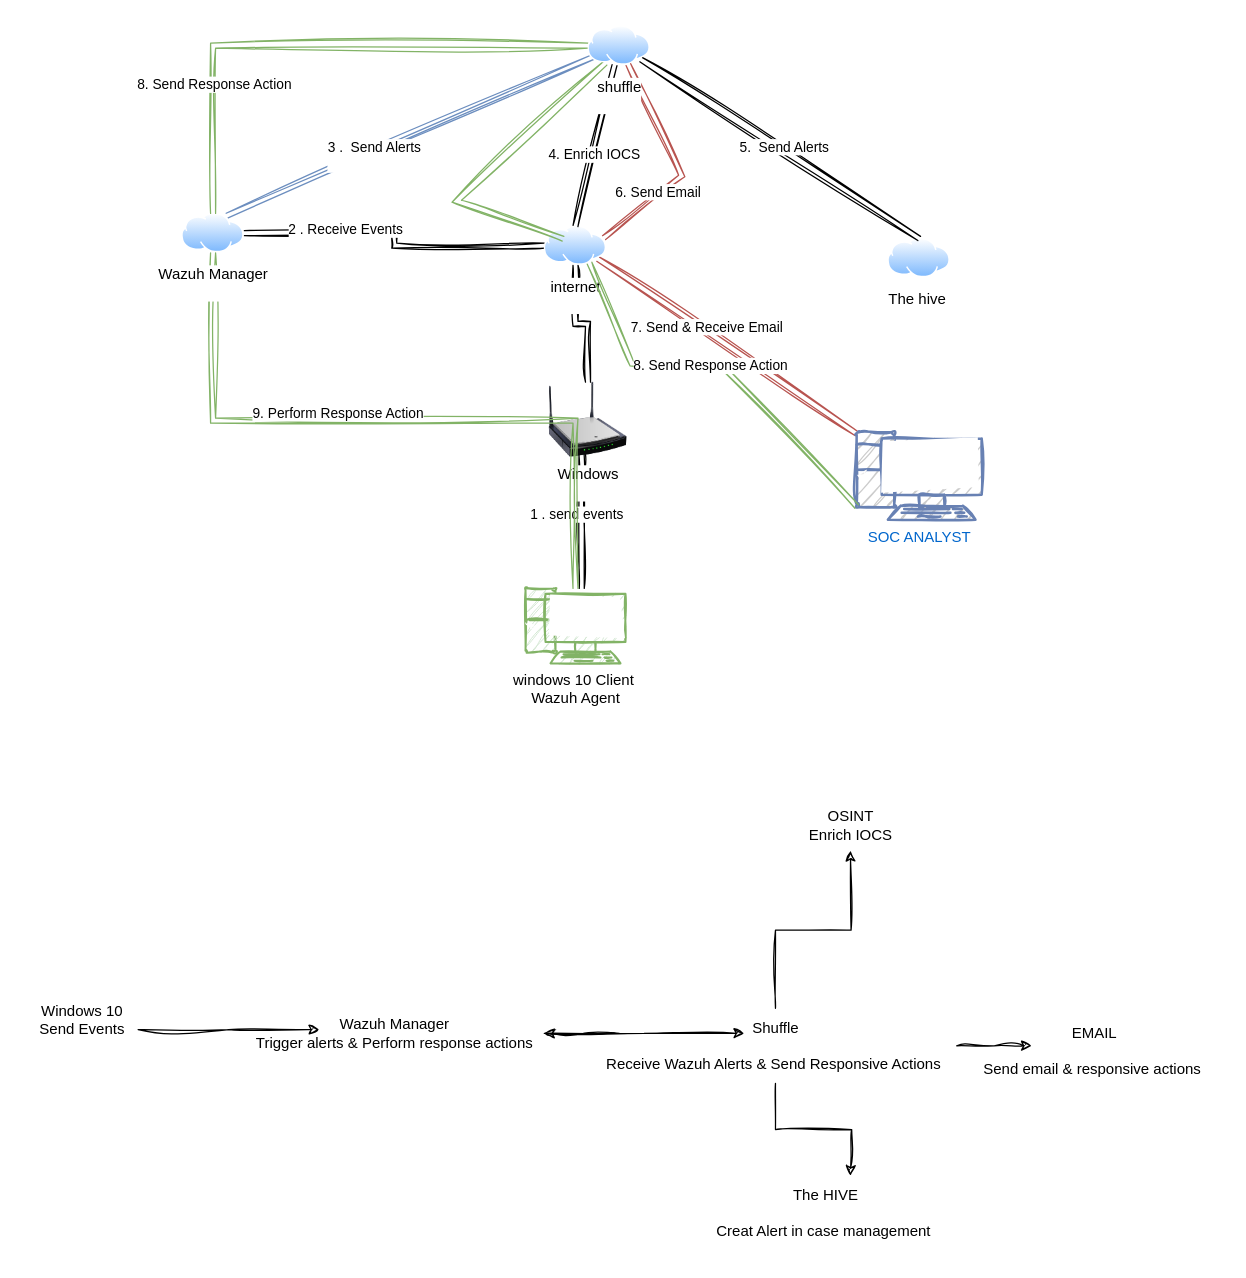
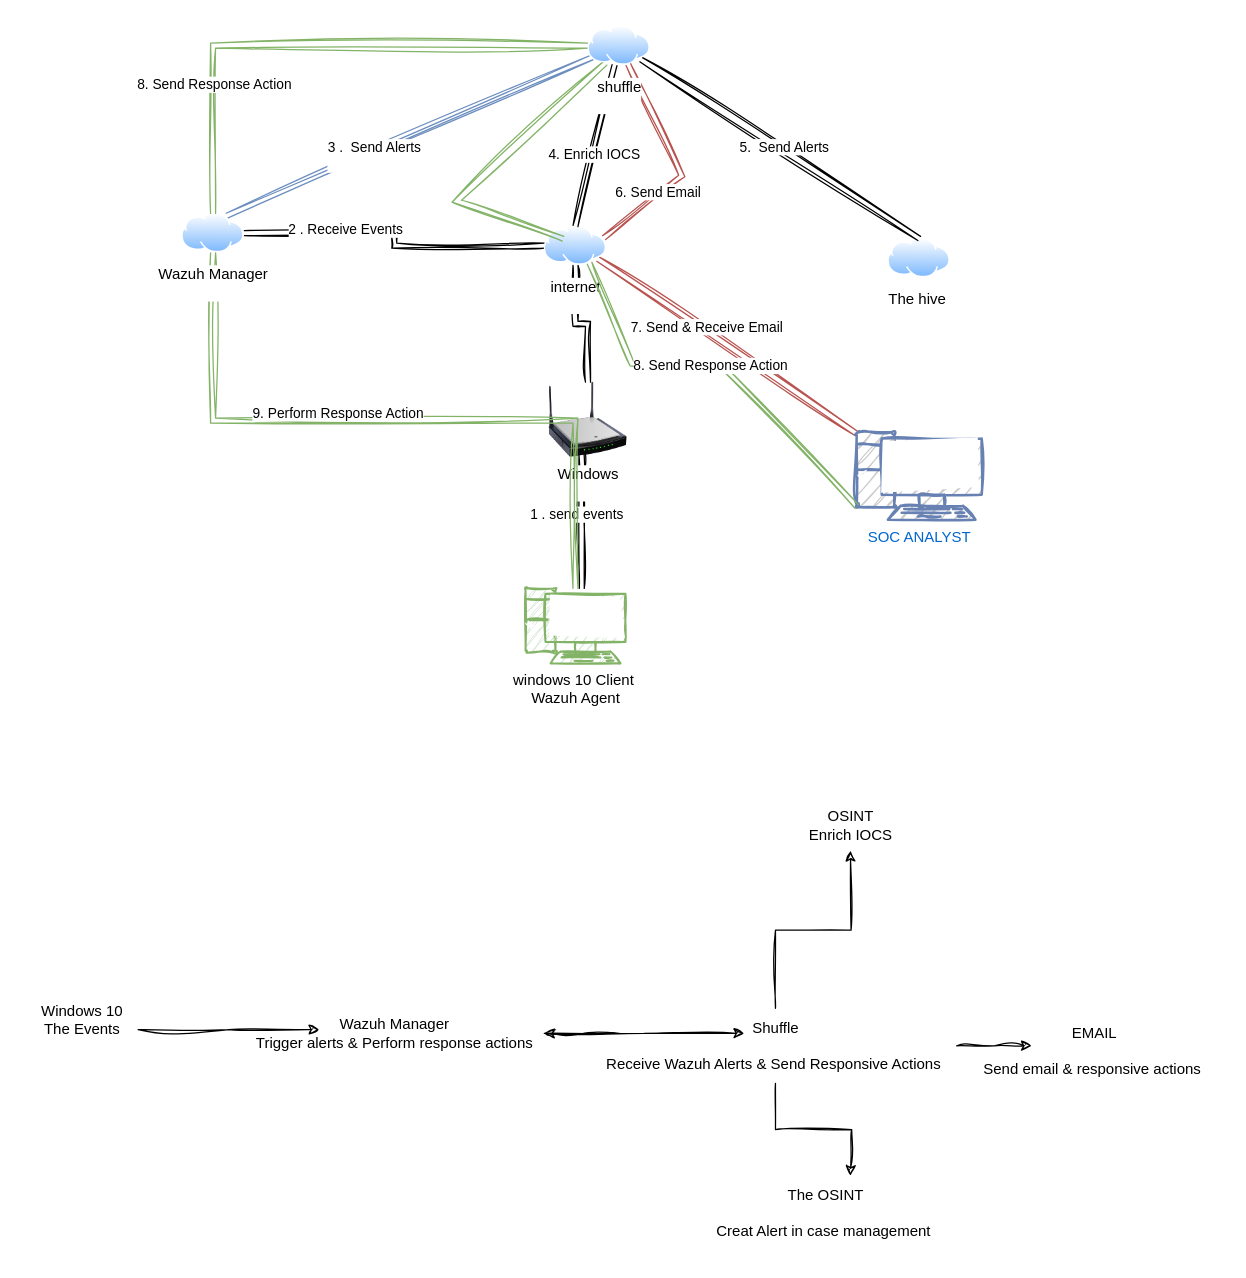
  <mxCell id="0" />
  <mxCell id="1" parent="0" />
  <mxCell id="2" style="edgeStyle=orthogonalEdgeStyle;rounded=0;orthogonalLoop=1;jettySize=auto;html=1;fillColor=#f8cecc;strokeColor=#000000;startArrow=classic;startFill=1;shape=link;sketch=1;curveFitting=1;jiggle=2;" parent="1" edge="1"><mxGeometry relative="1" as="geometry"><mxPoint x="465" y="470" as="sourcePoint" /><mxPoint x="465" y="355" as="targetPoint" /><Array as="points"><mxPoint x="465" y="380" /><mxPoint x="465" y="380" /></Array></mxGeometry></mxCell>
  <mxCell id="3" value="1 . send events" style="edgeLabel;html=1;align=center;verticalAlign=middle;resizable=0;points=[];sketch=1;curveFitting=1;jiggle=2;" parent="2" vertex="1" connectable="0"><mxGeometry x="0.051" y="-3" relative="1" as="geometry"><mxPoint x="-8" as="offset" /></mxGeometry></mxCell>
  <mxCell id="4" value="windows 10 Client&amp;nbsp;&lt;div&gt;Wazuh Agent&lt;/div&gt;" style="verticalAlign=top;verticalLabelPosition=bottom;labelPosition=center;align=center;html=1;outlineConnect=0;fillColor=#d5e8d4;strokeColor=#82b366;gradientDirection=north;strokeWidth=2;shape=mxgraph.networks.pc;sketch=1;curveFitting=1;jiggle=2;" parent="1" vertex="1"><mxGeometry x="420" y="470" width="80" height="60" as="geometry" /></mxCell>
  <mxCell id="5" style="edgeStyle=orthogonalEdgeStyle;rounded=0;orthogonalLoop=1;jettySize=auto;html=1;shape=link;sketch=1;curveFitting=1;jiggle=2;" parent="1" source="6" target="11" edge="1"><mxGeometry relative="1" as="geometry" /></mxCell>
  <mxCell id="6" value="Windows&lt;div&gt;&lt;br&gt;&lt;/div&gt;" style="image;html=1;image=img/lib/clip_art/networking/Wireless_Router_N_128x128.png;sketch=1;curveFitting=1;jiggle=2;" parent="1" vertex="1"><mxGeometry x="435" y="305" width="70" height="60" as="geometry" /></mxCell>
  <mxCell id="7" style="edgeStyle=orthogonalEdgeStyle;rounded=0;orthogonalLoop=1;jettySize=auto;html=1;shape=link;sketch=1;curveFitting=1;jiggle=2;" parent="1" source="11" target="17" edge="1"><mxGeometry relative="1" as="geometry" /></mxCell>
  <mxCell id="8" value="2 . Receive Events" style="edgeLabel;html=1;align=center;verticalAlign=middle;resizable=0;points=[];sketch=1;curveFitting=1;jiggle=2;" parent="7" vertex="1" connectable="0"><mxGeometry x="0.338" y="-3" relative="1" as="geometry"><mxPoint x="-3" as="offset" /></mxGeometry></mxCell>
  <mxCell id="9" style="rounded=0;orthogonalLoop=1;jettySize=auto;html=1;exitX=1;exitY=1;exitDx=0;exitDy=0;shape=link;fillColor=#f8cecc;strokeColor=#b85450;sketch=1;curveFitting=1;jiggle=2;" parent="1" source="11" target="28" edge="1"><mxGeometry relative="1" as="geometry" /></mxCell>
  <mxCell id="10" value="7. Send &amp;amp; Receive Email" style="edgeLabel;html=1;align=center;verticalAlign=middle;resizable=0;points=[];sketch=1;curveFitting=1;jiggle=2;" parent="9" vertex="1" connectable="0"><mxGeometry x="-0.187" y="4" relative="1" as="geometry"><mxPoint y="1" as="offset" /></mxGeometry></mxCell>
  <mxCell id="11" value="internet&lt;div&gt;&lt;br&gt;&lt;/div&gt;" style="image;aspect=fixed;perimeter=ellipsePerimeter;html=1;align=center;shadow=0;dashed=0;spacingTop=3;image=img/lib/active_directory/internet_cloud.svg;sketch=1;curveFitting=1;jiggle=2;" parent="1" vertex="1"><mxGeometry x="435" y="180" width="50" height="31.5" as="geometry" /></mxCell>
  <mxCell id="12" value="The hive&amp;nbsp;" style="image;aspect=fixed;perimeter=ellipsePerimeter;html=1;align=center;shadow=0;dashed=0;spacingTop=3;image=img/lib/active_directory/internet_cloud.svg;sketch=1;curveFitting=1;jiggle=2;" parent="1" vertex="1"><mxGeometry x="710" y="190" width="50" height="31.5" as="geometry" /></mxCell>
  <mxCell id="13" style="rounded=0;orthogonalLoop=1;jettySize=auto;html=1;exitX=0.75;exitY=0;exitDx=0;exitDy=0;shape=link;fillColor=#dae8fc;strokeColor=#6c8ebf;sketch=1;curveFitting=1;jiggle=2;" parent="1" source="17" target="27" edge="1"><mxGeometry relative="1" as="geometry" /></mxCell>
  <mxCell id="14" value="3 .&amp;nbsp; Send Alerts&lt;div&gt;&lt;br&gt;&lt;/div&gt;" style="edgeLabel;html=1;align=center;verticalAlign=middle;resizable=0;points=[];sketch=1;curveFitting=1;jiggle=2;" parent="13" vertex="1" connectable="0"><mxGeometry x="-0.202" y="-3" relative="1" as="geometry"><mxPoint as="offset" /></mxGeometry></mxCell>
  <mxCell id="15" style="edgeStyle=orthogonalEdgeStyle;rounded=0;orthogonalLoop=1;jettySize=auto;html=1;exitX=0.5;exitY=1;exitDx=0;exitDy=0;fillColor=#d5e8d4;strokeColor=#82b366;shape=link;sketch=1;curveFitting=1;jiggle=2;" parent="1" source="17" target="4" edge="1"><mxGeometry relative="1" as="geometry" /></mxCell>
  <mxCell id="16" value="9. Perform Response Action" style="edgeLabel;html=1;align=center;verticalAlign=middle;resizable=0;points=[];sketch=1;curveFitting=1;jiggle=2;" parent="15" vertex="1" connectable="0"><mxGeometry x="-0.162" y="6" relative="1" as="geometry"><mxPoint as="offset" /></mxGeometry></mxCell>
  <mxCell id="17" value="Wazuh Manager&lt;div&gt;&lt;br&gt;&lt;/div&gt;" style="image;aspect=fixed;perimeter=ellipsePerimeter;html=1;align=center;shadow=0;dashed=0;spacingTop=3;image=img/lib/active_directory/internet_cloud.svg;sketch=1;curveFitting=1;jiggle=2;" parent="1" vertex="1"><mxGeometry x="145" y="170" width="50" height="31.5" as="geometry" /></mxCell>
  <mxCell id="18" style="rounded=0;orthogonalLoop=1;jettySize=auto;html=1;entryX=0.5;entryY=0;entryDx=0;entryDy=0;shape=link;sketch=1;curveFitting=1;jiggle=2;" parent="1" source="27" target="11" edge="1"><mxGeometry relative="1" as="geometry" /></mxCell>
  <mxCell id="19" value="4.&amp;nbsp;&lt;span style=&quot;background-color: light-dark(#ffffff, var(--ge-dark-color, #121212)); color: light-dark(rgb(0, 0, 0), rgb(255, 255, 255));&quot;&gt;Enrich IOCS&lt;/span&gt;" style="edgeLabel;html=1;align=center;verticalAlign=middle;resizable=0;points=[];sketch=1;curveFitting=1;jiggle=2;" parent="18" vertex="1" connectable="0"><mxGeometry x="0.11" relative="1" as="geometry"><mxPoint as="offset" /></mxGeometry></mxCell>
  <mxCell id="20" style="rounded=0;orthogonalLoop=1;jettySize=auto;html=1;entryX=0.5;entryY=0;entryDx=0;entryDy=0;shape=link;sketch=1;curveFitting=1;jiggle=2;" parent="1" source="27" target="12" edge="1"><mxGeometry relative="1" as="geometry" /></mxCell>
  <mxCell id="21" value="5.&amp;nbsp; Send Alerts" style="edgeLabel;html=1;align=center;verticalAlign=middle;resizable=0;points=[];sketch=1;curveFitting=1;jiggle=2;" parent="20" vertex="1" connectable="0"><mxGeometry x="0.009" y="3" relative="1" as="geometry"><mxPoint as="offset" /></mxGeometry></mxCell>
  <mxCell id="22" style="rounded=0;orthogonalLoop=1;jettySize=auto;html=1;entryX=1;entryY=0.25;entryDx=0;entryDy=0;fillColor=#f8cecc;strokeColor=#b85450;shape=link;sketch=1;curveFitting=1;jiggle=2;" parent="1" source="27" target="11" edge="1"><mxGeometry relative="1" as="geometry"><Array as="points"><mxPoint x="545" y="140" /></Array></mxGeometry></mxCell>
  <mxCell id="23" value="6. Send Email" style="edgeLabel;html=1;align=center;verticalAlign=middle;resizable=0;points=[];sketch=1;curveFitting=1;jiggle=2;" parent="22" vertex="1" connectable="0"><mxGeometry x="0.373" y="-2" relative="1" as="geometry"><mxPoint as="offset" /></mxGeometry></mxCell>
  <mxCell id="24" style="rounded=0;orthogonalLoop=1;jettySize=auto;html=1;exitX=0.25;exitY=1;exitDx=0;exitDy=0;shape=link;fillColor=#d5e8d4;strokeColor=#82b366;sketch=1;curveFitting=1;jiggle=2;" parent="1" source="27" edge="1"><mxGeometry relative="1" as="geometry"><mxPoint x="439.998" y="60.005" as="sourcePoint" /><mxPoint x="450.057" y="190.208" as="targetPoint" /><Array as="points"><mxPoint x="365" y="160.21" /></Array></mxGeometry></mxCell>
  <mxCell id="25" style="edgeStyle=orthogonalEdgeStyle;rounded=0;orthogonalLoop=1;jettySize=auto;html=1;entryX=0.5;entryY=0;entryDx=0;entryDy=0;fillColor=#d5e8d4;strokeColor=#82b366;shape=link;sketch=1;curveFitting=1;jiggle=2;" parent="1" source="27" target="17" edge="1"><mxGeometry relative="1" as="geometry" /></mxCell>
  <mxCell id="26" value="8. Send Response Action" style="edgeLabel;html=1;align=center;verticalAlign=middle;resizable=0;points=[];sketch=1;curveFitting=1;jiggle=2;" parent="25" vertex="1" connectable="0"><mxGeometry x="0.523" relative="1" as="geometry"><mxPoint as="offset" /></mxGeometry></mxCell>
  <mxCell id="27" value="shuffle&lt;div&gt;&lt;br&gt;&lt;/div&gt;" style="image;aspect=fixed;perimeter=ellipsePerimeter;html=1;align=center;shadow=0;dashed=0;spacingTop=3;image=img/lib/active_directory/internet_cloud.svg;sketch=1;curveFitting=1;jiggle=2;" parent="1" vertex="1"><mxGeometry x="470" y="20" width="50" height="31.5" as="geometry" /></mxCell>
  <mxCell id="28" value="SOC ANALYST&lt;div&gt;&lt;br&gt;&lt;/div&gt;" style="fontColor=#0066CC;verticalAlign=top;verticalLabelPosition=bottom;labelPosition=center;align=center;html=1;outlineConnect=0;fillColor=#CCCCCC;strokeColor=#6881B3;gradientColor=none;gradientDirection=north;strokeWidth=2;shape=mxgraph.networks.pc;sketch=1;curveFitting=1;jiggle=2;" parent="1" vertex="1"><mxGeometry x="685" y="345" width="100" height="70" as="geometry" /></mxCell>
  <mxCell id="29" style="rounded=0;orthogonalLoop=1;jettySize=auto;html=1;exitX=0.75;exitY=1;exitDx=0;exitDy=0;entryX=0;entryY=0.85;entryDx=0;entryDy=0;entryPerimeter=0;shape=link;fillColor=#d5e8d4;strokeColor=#82b366;sketch=1;curveFitting=1;jiggle=2;" parent="1" source="11" target="28" edge="1"><mxGeometry relative="1" as="geometry"><Array as="points"><mxPoint x="505" y="290" /><mxPoint x="575" y="290" /></Array></mxGeometry></mxCell>
  <mxCell id="30" value="8. Send Response Action" style="edgeLabel;html=1;align=center;verticalAlign=middle;resizable=0;points=[];sketch=1;curveFitting=1;jiggle=2;" parent="29" vertex="1" connectable="0"><mxGeometry x="-0.059" y="-1" relative="1" as="geometry"><mxPoint as="offset" /></mxGeometry></mxCell>
  <mxCell id="31" style="edgeStyle=orthogonalEdgeStyle;rounded=0;orthogonalLoop=1;jettySize=auto;html=1;sketch=1;curveFitting=1;jiggle=2;" parent="1" source="32" edge="1"><mxGeometry relative="1" as="geometry"><mxPoint x="255" y="823" as="targetPoint" /></mxGeometry></mxCell>
- <mxCell id="32" value="Windows 10&lt;div&gt;Send Events&lt;/div&gt;&lt;div&gt;&lt;br&gt;&lt;/div&gt;" style="text;html=1;align=center;verticalAlign=middle;resizable=0;points=[];autosize=1;strokeColor=none;fillColor=none;sketch=1;curveFitting=1;jiggle=2;" parent="1" vertex="1"><mxGeometry x="20" y="793" width="90" height="60" as="geometry" /></mxCell>
+ <mxCell id="32" value="Windows 10&lt;div&gt;The Events&lt;/div&gt;&lt;div&gt;&lt;br&gt;&lt;/div&gt;" style="text;html=1;align=center;verticalAlign=middle;resizable=0;points=[];autosize=1;strokeColor=none;fillColor=none;sketch=1;curveFitting=1;jiggle=2;" parent="1" vertex="1"><mxGeometry x="20" y="793" width="90" height="60" as="geometry" /></mxCell>
  <mxCell id="33" style="edgeStyle=orthogonalEdgeStyle;rounded=0;orthogonalLoop=1;jettySize=auto;html=1;sketch=1;curveFitting=1;jiggle=2;" parent="1" source="34" edge="1"><mxGeometry relative="1" as="geometry"><mxPoint x="595" y="826" as="targetPoint" /></mxGeometry></mxCell>
  <mxCell id="34" value="Wazuh Manager&lt;div&gt;Trigger alerts &amp;amp; Perform response actions&lt;/div&gt;" style="text;html=1;align=center;verticalAlign=middle;resizable=0;points=[];autosize=1;strokeColor=none;fillColor=none;sketch=1;curveFitting=1;jiggle=2;" parent="1" vertex="1"><mxGeometry x="195" y="806" width="240" height="40" as="geometry" /></mxCell>
  <mxCell id="35" style="edgeStyle=orthogonalEdgeStyle;rounded=0;orthogonalLoop=1;jettySize=auto;html=1;sketch=1;curveFitting=1;jiggle=2;" parent="1" source="39" edge="1"><mxGeometry relative="1" as="geometry"><mxPoint x="680" y="680" as="targetPoint" /></mxGeometry></mxCell>
  <mxCell id="36" style="edgeStyle=orthogonalEdgeStyle;rounded=0;orthogonalLoop=1;jettySize=auto;html=1;sketch=1;curveFitting=1;jiggle=2;" parent="1" source="39" edge="1"><mxGeometry relative="1" as="geometry"><mxPoint x="680" y="940" as="targetPoint" /><Array as="points"><mxPoint x="620" y="903" /><mxPoint x="681" y="903" /></Array></mxGeometry></mxCell>
  <mxCell id="37" value="" style="edgeStyle=orthogonalEdgeStyle;rounded=0;orthogonalLoop=1;jettySize=auto;html=1;sketch=1;curveFitting=1;jiggle=2;" parent="1" target="34" edge="1"><mxGeometry relative="1" as="geometry"><mxPoint x="495" y="826" as="sourcePoint" /></mxGeometry></mxCell>
  <mxCell id="38" style="edgeStyle=orthogonalEdgeStyle;rounded=0;orthogonalLoop=1;jettySize=auto;html=1;sketch=1;curveFitting=1;jiggle=2;" parent="1" source="39" edge="1"><mxGeometry relative="1" as="geometry"><mxPoint x="825" y="836" as="targetPoint" /></mxGeometry></mxCell>
  <mxCell id="39" value="Shuffle&lt;div&gt;&lt;br&gt;&lt;/div&gt;&lt;div&gt;Receive Wazuh Alerts &amp;amp; Send Responsive Actions&amp;nbsp;&lt;/div&gt;" style="text;html=1;align=center;verticalAlign=middle;resizable=0;points=[];autosize=1;strokeColor=none;fillColor=none;sketch=1;curveFitting=1;jiggle=2;" parent="1" vertex="1"><mxGeometry x="475" y="806" width="290" height="60" as="geometry" /></mxCell>
  <mxCell id="40" value="OSINT&lt;div&gt;Enrich IOCS&lt;/div&gt;" style="text;html=1;align=center;verticalAlign=middle;resizable=0;points=[];autosize=1;strokeColor=none;fillColor=none;sketch=1;curveFitting=1;jiggle=2;" parent="1" vertex="1"><mxGeometry x="635" y="640" width="90" height="40" as="geometry" /></mxCell>
- <mxCell id="41" value="The HIVE&lt;div&gt;&lt;br&gt;&lt;/div&gt;&lt;div&gt;Creat Alert in case management&amp;nbsp;&lt;/div&gt;" style="text;html=1;align=center;verticalAlign=middle;resizable=0;points=[];autosize=1;strokeColor=none;fillColor=none;sketch=1;curveFitting=1;jiggle=2;" parent="1" vertex="1"><mxGeometry x="565" y="940" width="190" height="60" as="geometry" /></mxCell>
+ <mxCell id="41" value="The OSINT&lt;div&gt;&lt;br&gt;&lt;/div&gt;&lt;div&gt;Creat Alert in case management&amp;nbsp;&lt;/div&gt;" style="text;html=1;align=center;verticalAlign=middle;resizable=0;points=[];autosize=1;strokeColor=none;fillColor=none;sketch=1;curveFitting=1;jiggle=2;" parent="1" vertex="1"><mxGeometry x="565" y="940" width="190" height="60" as="geometry" /></mxCell>
  <mxCell id="42" value="EMAIL&lt;div&gt;&lt;br&gt;&lt;/div&gt;&lt;div&gt;Send email &amp;amp; responsive actions&amp;nbsp;&lt;/div&gt;" style="text;html=1;align=center;verticalAlign=middle;resizable=0;points=[];autosize=1;strokeColor=none;fillColor=none;sketch=1;curveFitting=1;jiggle=2;" parent="1" vertex="1"><mxGeometry x="775" y="810" width="200" height="60" as="geometry" /></mxCell>
